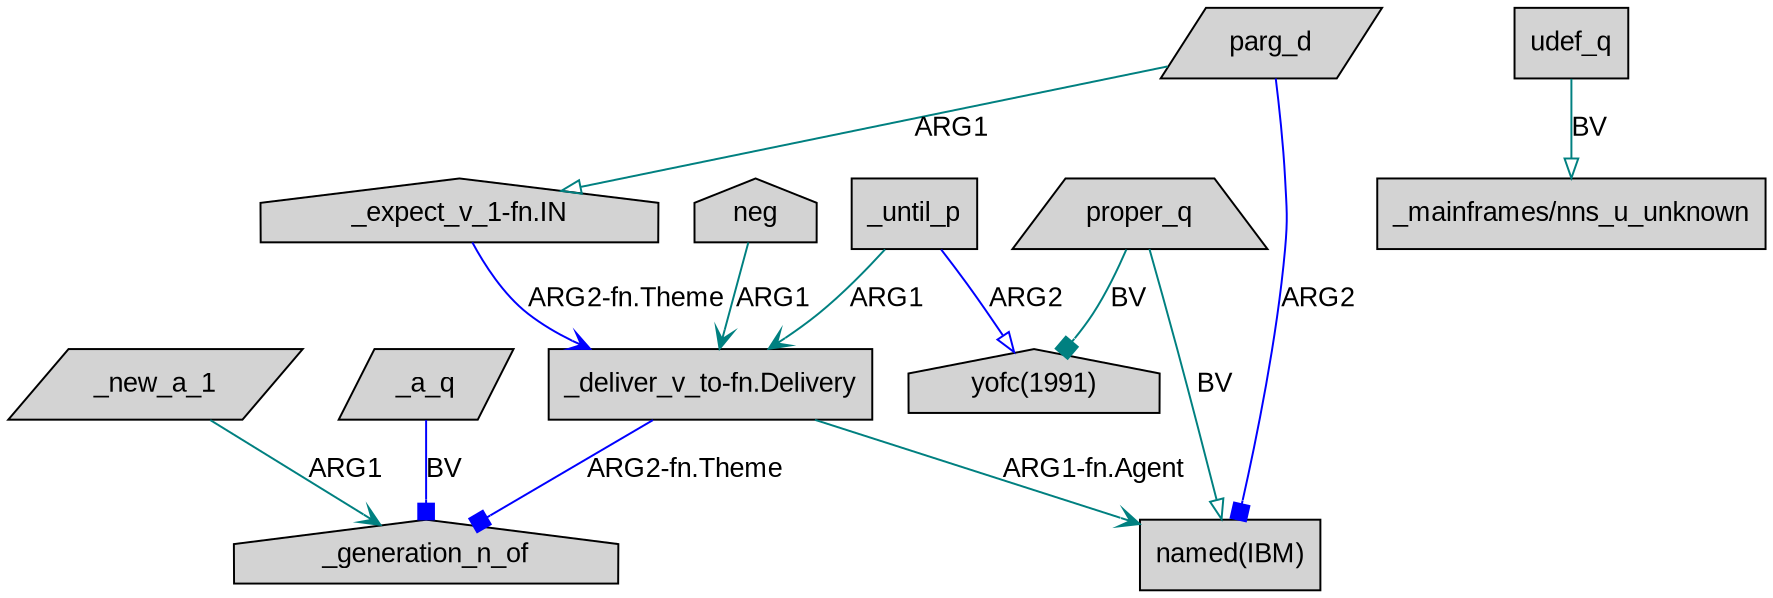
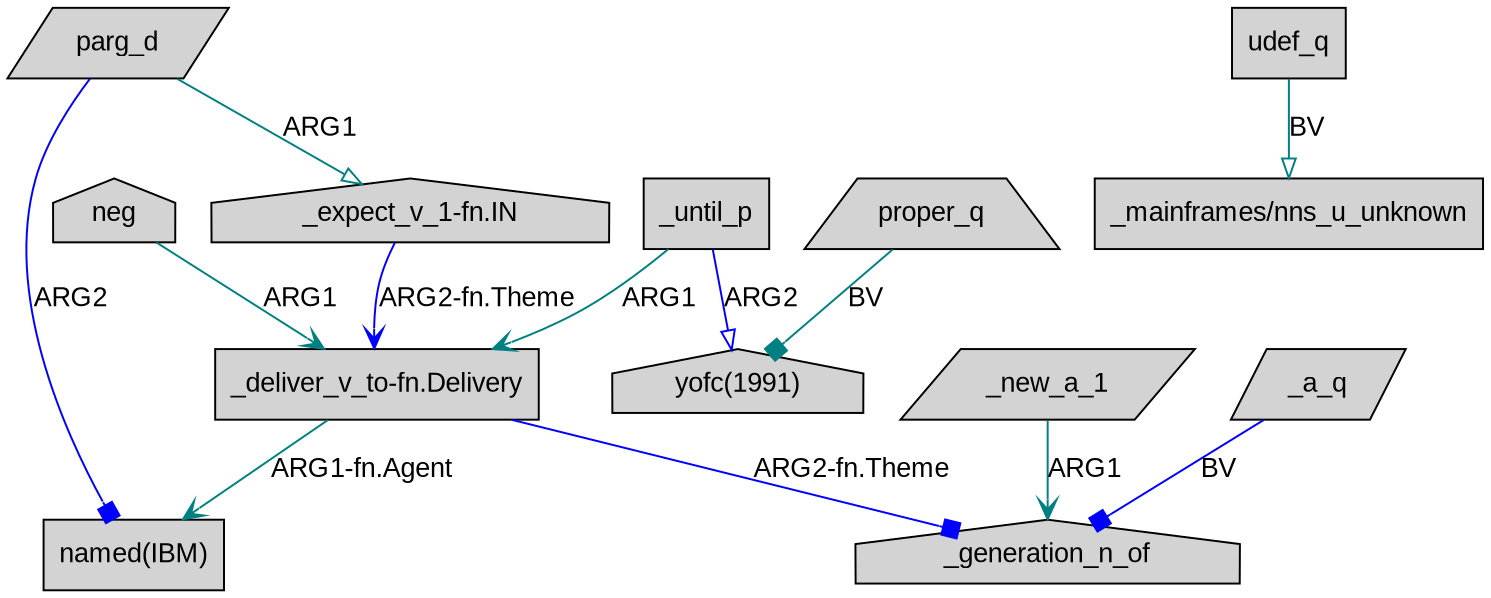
  digraph {
    fontname="Liberation Sans"
    node [fontname="Liberation Sans" shape=box style=filled]
    edge [arrowhead=vee color=teal fontname="Liberation Sans"]
    _generation_n_of [shape=house]
    proper_q [shape=trapezium]
    "yofc(1991)" [shape=house]
    "named(IBM)"
    _until_p
    "_deliver_v_to-fn.Delivery"
    _a_q [shape=parallelogram]
    _new_a_1 [shape=parallelogram]
    udef_q
    "_mainframes/nns_u_unknown"
    parg_d [shape=parallelogram]
    "_expect_v_1-fn.IN" [shape=house]
    neg [shape=house]
    proper_q -> "yofc(1991)" [arrowhead=box label=BV]
-   proper_q -> "named(IBM)" [arrowhead=onormal label=BV]
    _until_p -> "yofc(1991)" [arrowhead=onormal color=blue label=ARG2]
    _until_p -> "_deliver_v_to-fn.Delivery" [label=ARG1]
    "_deliver_v_to-fn.Delivery" -> _generation_n_of [arrowhead=box color=blue label="ARG2-fn.Theme"]
    "_deliver_v_to-fn.Delivery" -> "named(IBM)" [label="ARG1-fn.Agent"]
    _a_q -> _generation_n_of [arrowhead=box color=blue label=BV]
    _new_a_1 -> _generation_n_of [label=ARG1]
    udef_q -> "_mainframes/nns_u_unknown" [arrowhead=onormal label=BV]
    parg_d -> "named(IBM)" [arrowhead=box color=blue label=ARG2]
    parg_d -> "_expect_v_1-fn.IN" [arrowhead=onormal label=ARG1]
    "_expect_v_1-fn.IN" -> "_deliver_v_to-fn.Delivery" [color=blue label="ARG2-fn.Theme"]
    neg -> "_deliver_v_to-fn.Delivery" [label=ARG1]
  }
